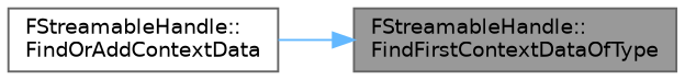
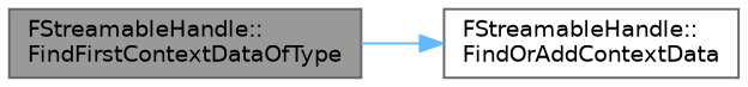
  digraph {
    rankdir=RL
    node [fontname=Helvetica fontsize=10 shape=box style=filled]
    n1 [color=gray40 fillcolor=grey60 fontcolor=black height=0.2 label="FStreamableHandle::\lFindFirstContextDataOfType" width=0.4]
    n2 [color=grey40 fillcolor=white height=0.2 label="FStreamableHandle::\lFindOrAddContextData" width=0.4]
-   n1 -> n2 [color=steelblue1 dir=back fontname=Helvetica fontsize=10 labelfontname=Helvetica labelfontsize=10 style=solid]
+   n2 -> n1 [color=steelblue1 dir=back fontname=Helvetica fontsize=10 labelfontname=Helvetica labelfontsize=10 style=solid]
  }
